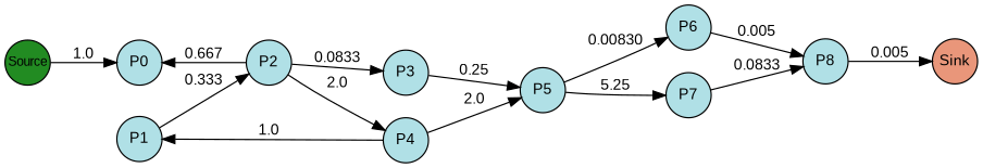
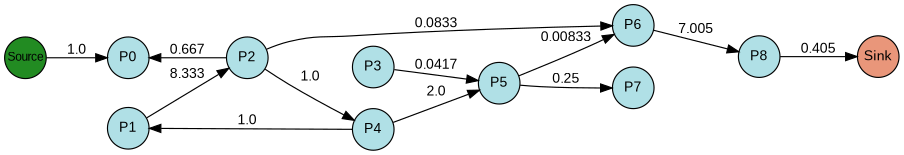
  digraph {
    rankdir=LR
    splines=true
    node [fillcolor=powderblue fixedsize=true fontcolor=black fontname=arial fontsize=12 margin=0 shape=circle style=filled]
    edge [fontcolor=black fontname=arial fontsize=12 margin=0]
    n1 [fillcolor=forestgreen fontsize=10 label=Source width=0.5]
    n2 [label=P0 width=0.5]
    n3 [label=P1 width=0.5]
    n4 [label=P2 width=0.5]
    n5 [label=P3 width=0.5]
    n6 [label=P4 width=0.5]
    n7 [label=P5 width=0.5]
    n8 [label=P6 width=0.5]
    n9 [label=P7 width=0.5]
    n10 [label=P8 width=0.5]
    n11 [fillcolor=darksalmon label=Sink width=0.5]
    subgraph sub_1 {
      rank=same
      n1
    }
    subgraph sub_2 {
      rank=same
      n2
      n3
    }
    subgraph sub_3 {
      rank=same
      n4
    }
    subgraph sub_4 {
      rank=same
      n5
      n6
    }
    subgraph sub_5 {
      rank=same
      n7
    }
    subgraph sub_6 {
      rank=same
      n8
      n9
    }
    subgraph sub_7 {
      rank=same
      n10
    }
    subgraph sub_8 {
      rank=same
      n11
    }
    n1 -> n2 [label=1.0]
-   n3 -> n4 [label=0.333]
+   n3 -> n4 [label=8.333]
    n4 -> n2 [label=0.667]
-   n4 -> n5 [label=0.0833]
-   n4 -> n6 [label=2.0]
-   n5 -> n7 [label=0.25]
+   n4 -> n8 [label=0.0833]
+   n4 -> n6 [label=1.0]
+   n5 -> n7 [label=0.0417]
    n6 -> n3 [label=1.0]
    n6 -> n7 [label=2.0]
-   n7 -> n8 [label=0.00830]
-   n7 -> n9 [label=5.25]
-   n8 -> n10 [label=0.005]
-   n9 -> n10 [label=0.0833]
-   n10 -> n11 [label=0.005]
+   n7 -> n8 [label=0.00833]
+   n7 -> n9 [label=0.25]
+   n8 -> n10 [label=7.005]
+   n10 -> n11 [label=0.405]
  }
